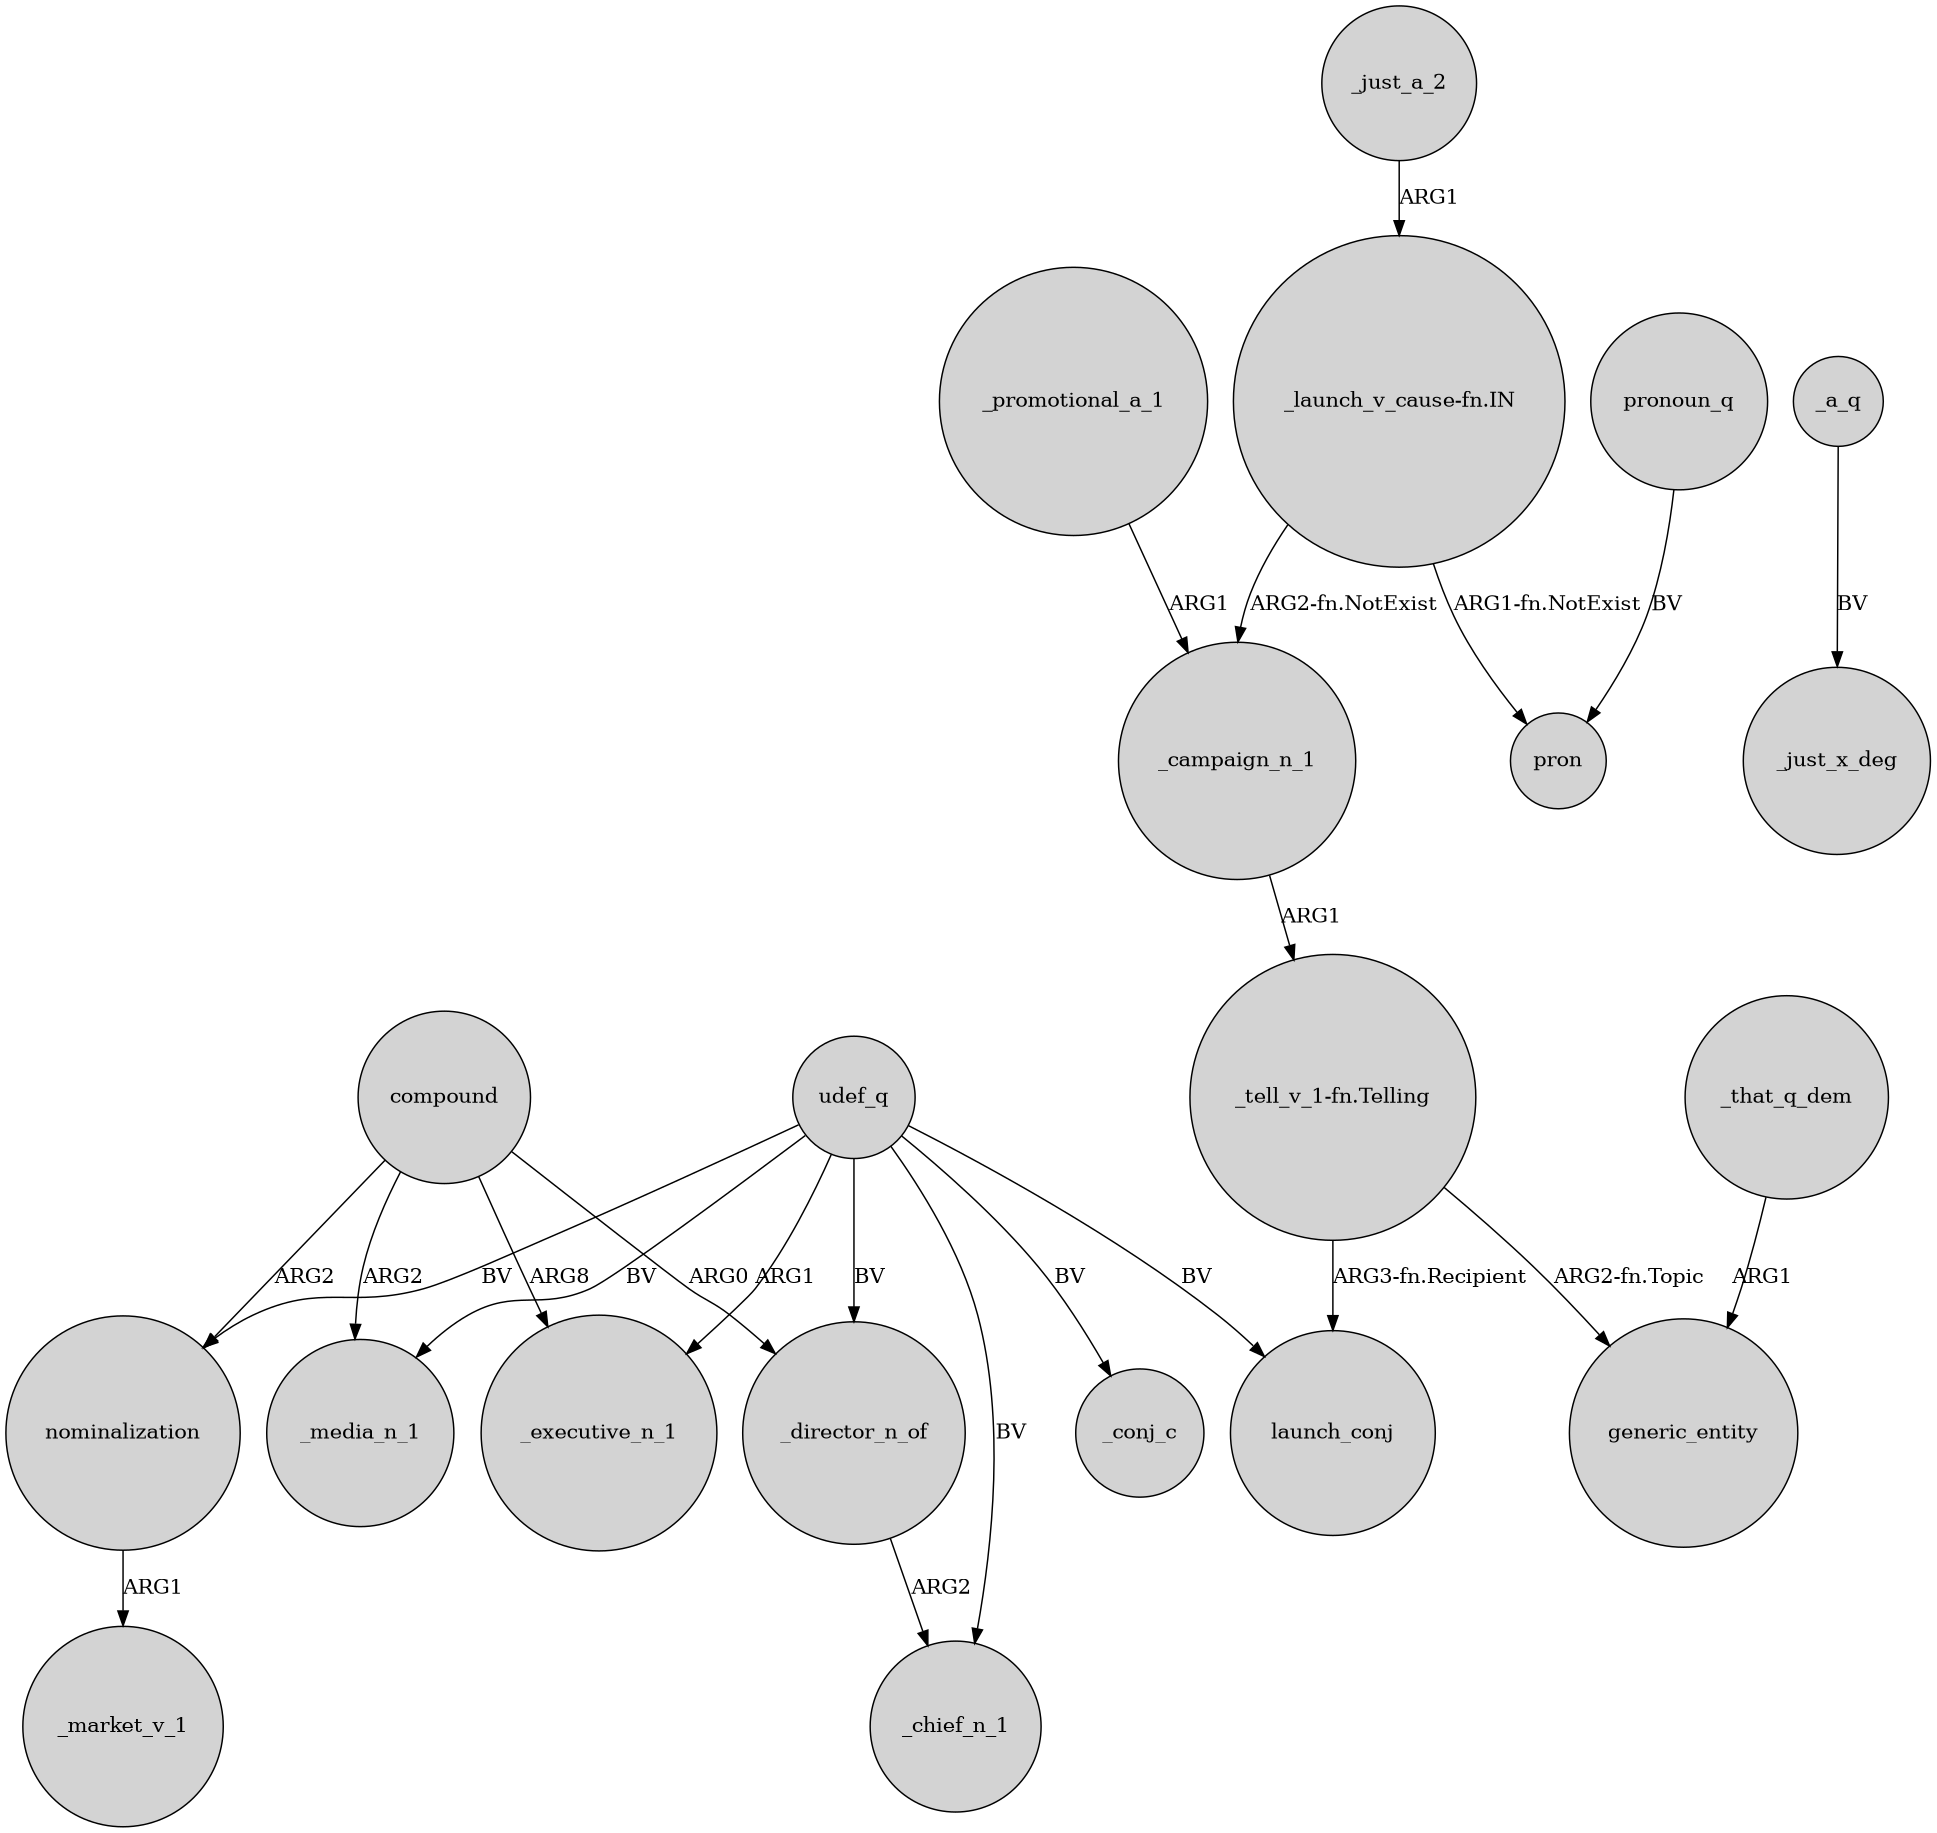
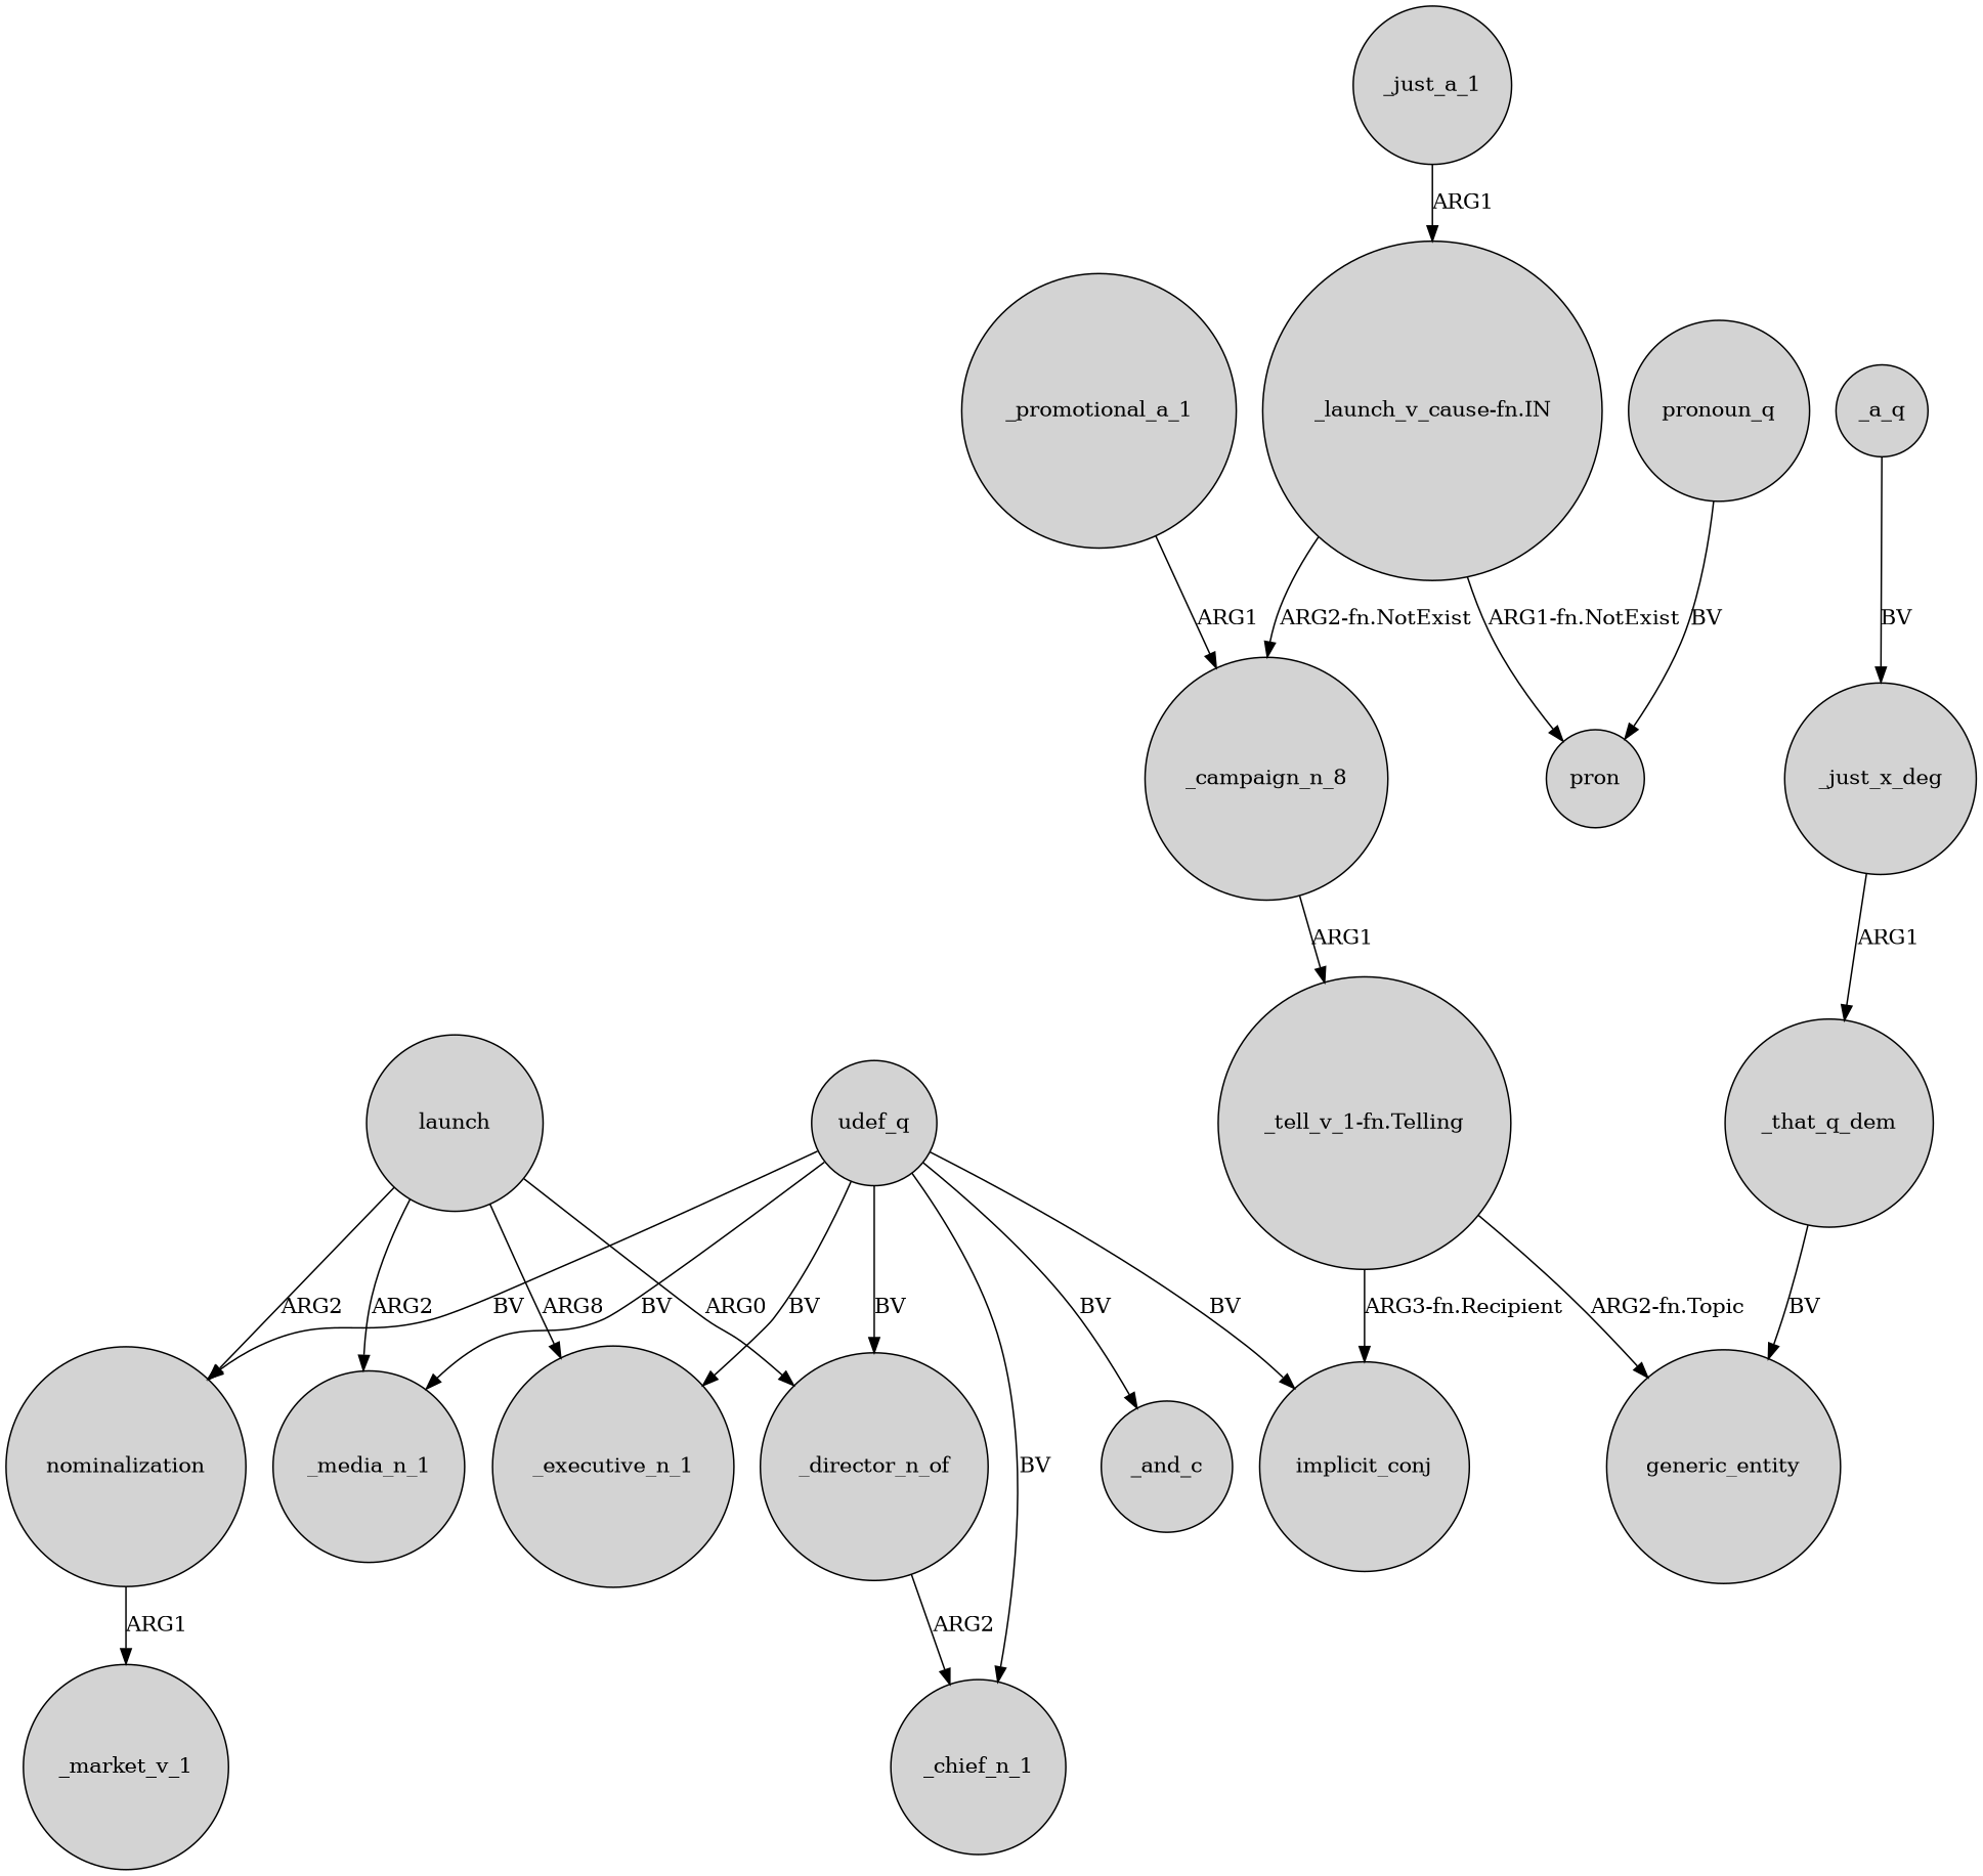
  digraph {
    fontname="DejaVu Serif"
    node [fontname="DejaVu Serif" shape=circle style=filled]
    edge [fontname="DejaVu Serif"]
    "_launch_v_cause-fn.IN"
    pron
-   _campaign_n_1
+   _campaign_n_1 [label=_campaign_n_8]
    "_tell_v_1-fn.Telling"
    udef_q
    _executive_n_1
    nominalization
    _media_n_1
-   implicit_conj [label=launch_conj]
+   implicit_conj
    _chief_n_1
    _director_n_of
-   _and_c [label=_conj_c]
+   _and_c
    _market_v_1
    _that_q_dem
    generic_entity
-   _just_a_1 [label=_just_a_2]
-   compound
+   _just_a_1
+   compound [label=launch]
    _just_x_deg
    pronoun_q
    _promotional_a_1
    _a_q
    "_launch_v_cause-fn.IN" -> pron [label="ARG1-fn.NotExist"]
    "_launch_v_cause-fn.IN" -> _campaign_n_1 [label="ARG2-fn.NotExist"]
    _campaign_n_1 -> "_tell_v_1-fn.Telling" [label=ARG1]
    "_tell_v_1-fn.Telling" -> implicit_conj [label="ARG3-fn.Recipient"]
    "_tell_v_1-fn.Telling" -> generic_entity [label="ARG2-fn.Topic"]
-   udef_q -> _executive_n_1 [label=ARG1]
+   udef_q -> _executive_n_1 [label=BV]
    udef_q -> nominalization [label=BV]
    udef_q -> _media_n_1 [label=BV]
    udef_q -> implicit_conj [label=BV]
    udef_q -> _chief_n_1 [label=BV]
    udef_q -> _director_n_of [label=BV]
    udef_q -> _and_c [label=BV]
    nominalization -> _market_v_1 [label=ARG1]
    _director_n_of -> _chief_n_1 [label=ARG2]
-   _that_q_dem -> generic_entity [label=ARG1]
+   _that_q_dem -> generic_entity [label=BV]
    _just_a_1 -> "_launch_v_cause-fn.IN" [label=ARG1]
    compound -> _executive_n_1 [label=ARG8]
    compound -> nominalization [label=ARG2]
    compound -> _media_n_1 [label=ARG2]
    compound -> _director_n_of [label=ARG0]
+   _just_x_deg -> _that_q_dem [label=ARG1]
    pronoun_q -> pron [label=BV]
    _promotional_a_1 -> _campaign_n_1 [label=ARG1]
    _a_q -> _just_x_deg [label=BV]
  }
